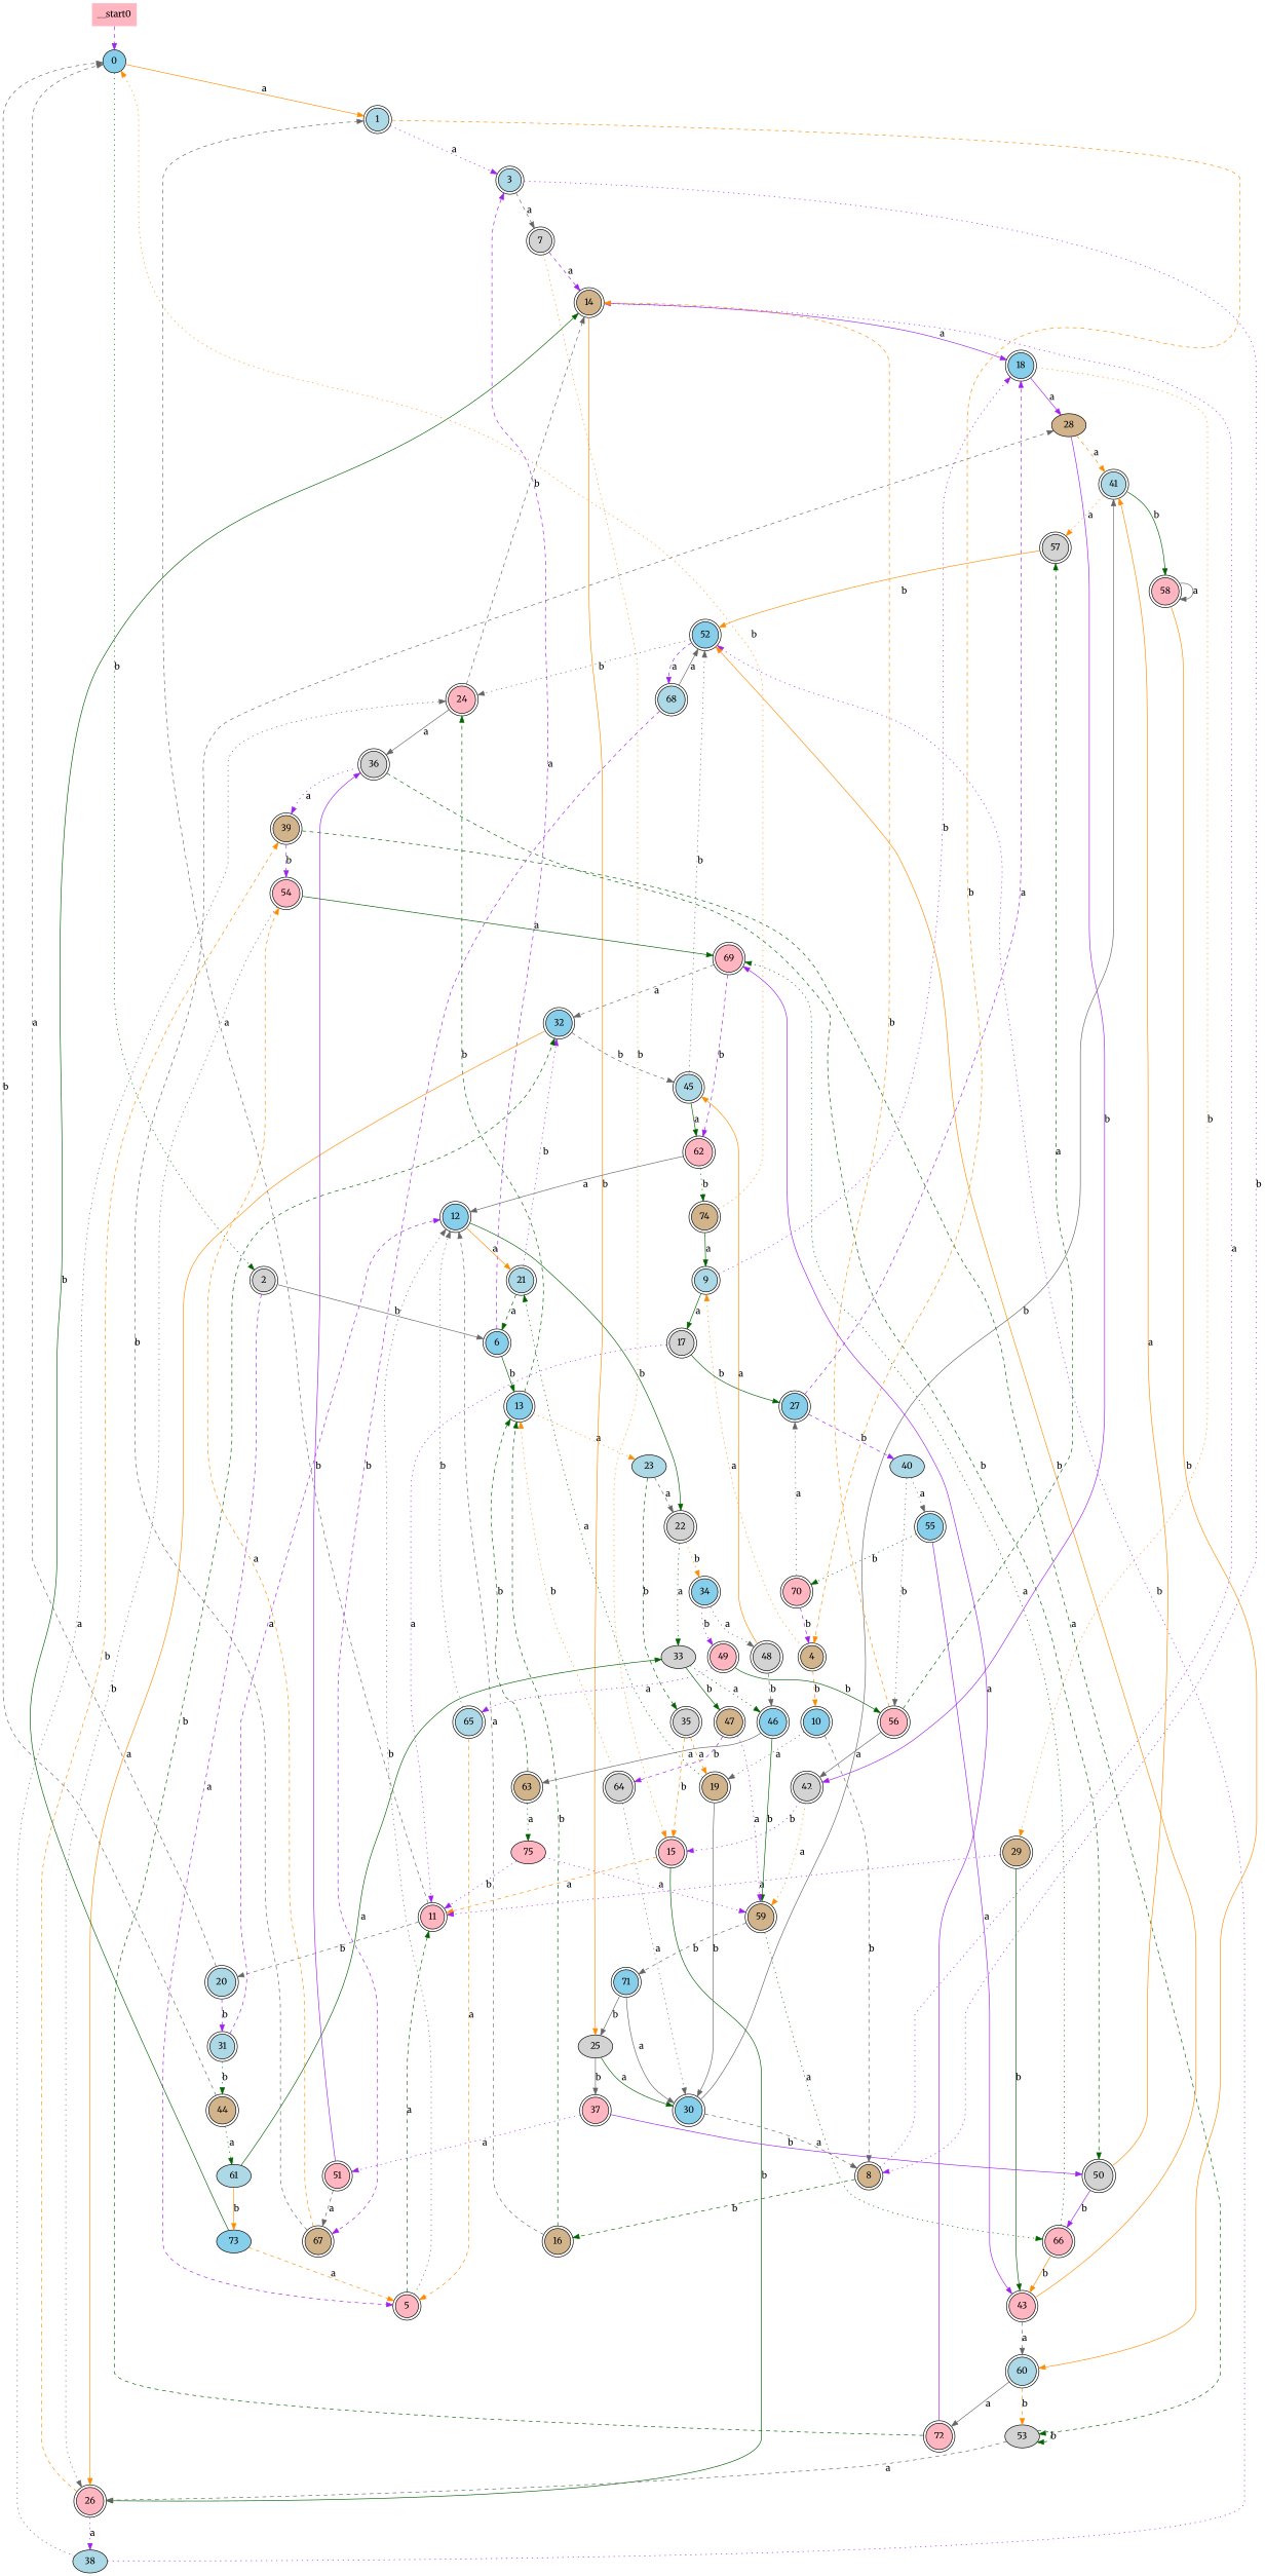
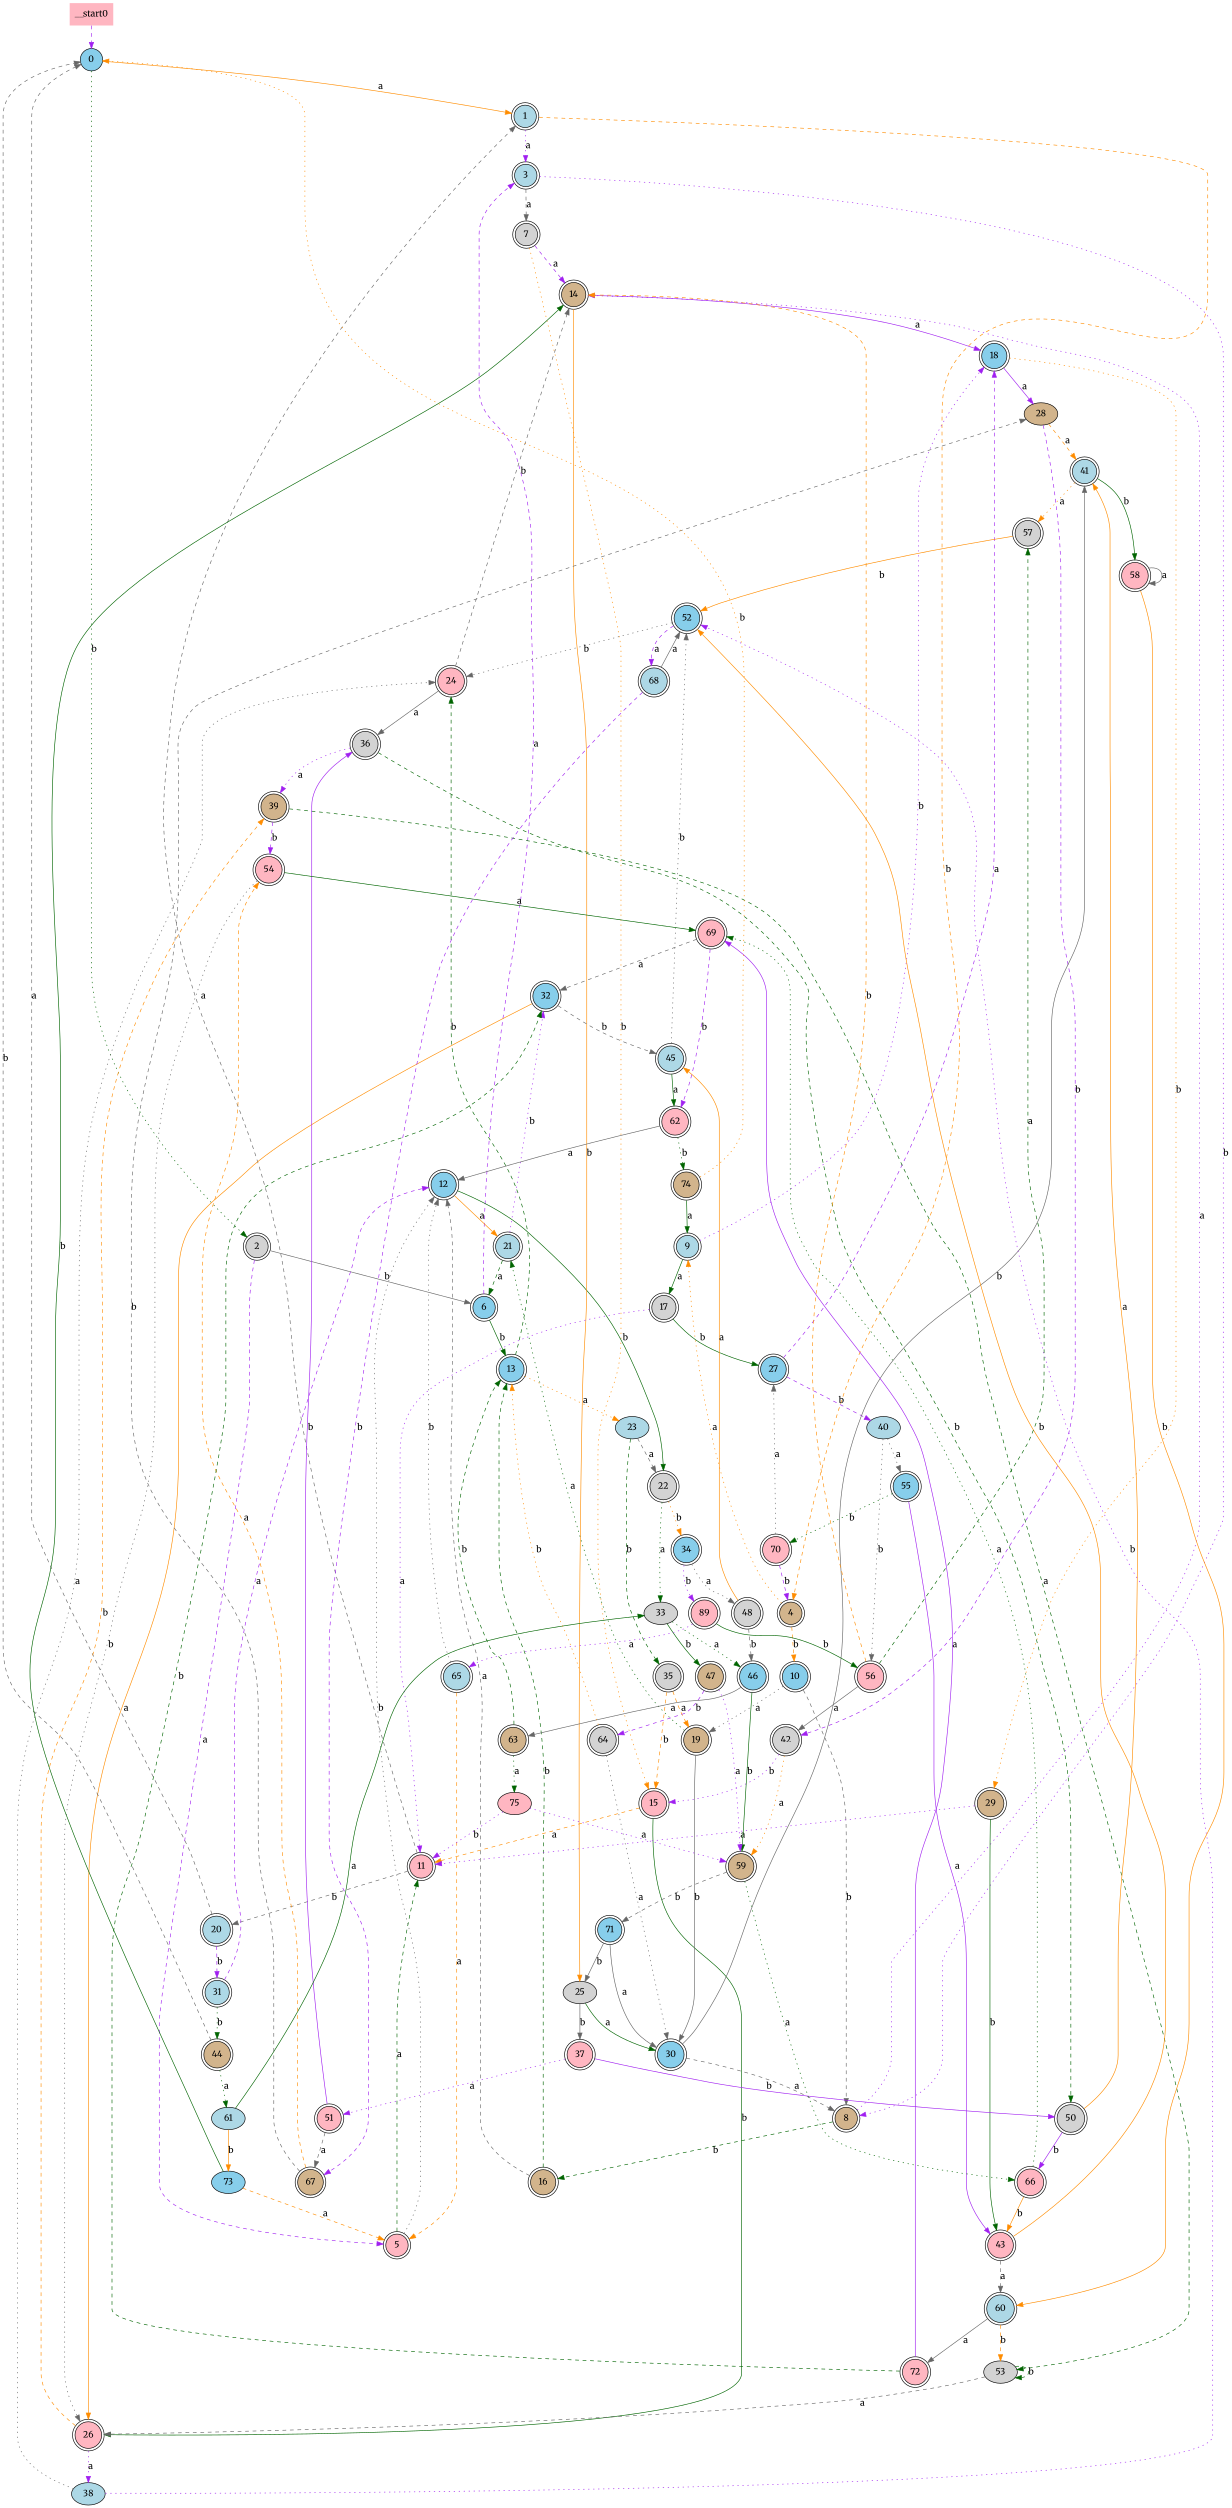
  digraph {
    fontname=Merriweather
    node [fillcolor=lightpink fontname=Merriweather shape=doublecircle style=filled]
    edge [color=gray40 fontname=Merriweather style=dashed]
    __start0 [shape=none]
    0 [fillcolor=skyblue shape=circle]
    1 [fillcolor=lightblue]
    2 [fillcolor=lightgrey]
    3 [fillcolor=lightblue]
    4 [fillcolor=tan]
    5
    6 [fillcolor=skyblue]
    7 [fillcolor=lightgrey]
    8 [fillcolor=tan]
    9 [fillcolor=lightblue]
    10 [fillcolor=skyblue]
    11
    12 [fillcolor=skyblue]
    13 [fillcolor=skyblue]
    14 [fillcolor=tan]
    15
    16 [fillcolor=tan]
    17 [fillcolor=lightgrey]
    18 [fillcolor=skyblue]
    19 [fillcolor=tan]
    20 [fillcolor=lightblue]
    21 [fillcolor=lightblue]
    22 [fillcolor=lightgrey]
    23 [fillcolor=lightblue shape=""]
    24
    25 [fillcolor=lightgrey shape=""]
    26
    27 [fillcolor=skyblue]
    28 [fillcolor=tan shape=""]
    29 [fillcolor=tan]
    30 [fillcolor=skyblue]
    31 [fillcolor=lightblue]
    32 [fillcolor=skyblue]
    33 [fillcolor=lightgrey shape=""]
    34 [fillcolor=skyblue]
    35 [fillcolor=lightgrey]
    36 [fillcolor=lightgrey]
    37
    38 [fillcolor=lightblue shape=""]
    39 [fillcolor=tan]
    40 [fillcolor=lightblue shape=""]
    41 [fillcolor=lightblue]
    42 [fillcolor=lightgrey]
    43
    44 [fillcolor=tan]
    45 [fillcolor=lightblue]
    46 [fillcolor=skyblue]
    47 [fillcolor=tan]
    48 [fillcolor=lightgrey]
-   49
+   49 [label=89]
    50 [fillcolor=lightgrey]
    51
    52 [fillcolor=skyblue]
    53 [fillcolor=lightgrey shape=""]
    54
    55 [fillcolor=skyblue]
    56
    57 [fillcolor=lightgrey]
    58
    59 [fillcolor=tan]
    60 [fillcolor=lightblue]
    61 [fillcolor=lightblue shape=""]
    62
    63 [fillcolor=tan]
    64 [fillcolor=lightgrey]
    65 [fillcolor=lightblue]
    66
    67 [fillcolor=tan]
    68 [fillcolor=lightblue]
    69
    70
    71 [fillcolor=skyblue]
    72
    73 [fillcolor=skyblue shape=""]
    74 [fillcolor=tan]
    75 [shape=""]
    __start0 -> 0 [color=purple]
    0 -> 1 [color=darkorange label=a style=solid]
    0 -> 2 [color=darkgreen label=b style=dotted]
    1 -> 3 [color=purple label=a style=dotted]
    1 -> 4 [color=darkorange label=b]
    2 -> 5 [color=purple label=a]
    2 -> 6 [label=b style=solid]
    3 -> 7 [label=a]
    3 -> 8 [color=purple label=b style=dotted]
    4 -> 9 [color=darkorange label=a style=dotted]
    4 -> 10 [color=darkorange label=b]
    5 -> 11 [color=darkgreen label=a]
    5 -> 12 [label=b style=dotted]
    6 -> 3 [color=purple label=a]
    6 -> 13 [color=darkgreen label=b style=solid]
    7 -> 14 [color=purple label=a]
    7 -> 15 [color=darkorange label=b style=dotted]
    8 -> 14 [color=purple label=a style=dotted]
    8 -> 16 [color=darkgreen label=b]
    9 -> 17 [color=darkgreen label=a style=solid]
    9 -> 18 [color=purple label=b style=dotted]
    10 -> 8 [label=b]
    10 -> 19 [label=a style=dotted]
    11 -> 1 [label=a]
    11 -> 20 [label=b]
    12 -> 21 [color=darkorange label=a style=solid]
    12 -> 22 [color=darkgreen label=b style=solid]
    13 -> 23 [color=darkorange label=a style=dotted]
    13 -> 24 [color=darkgreen label=b]
    14 -> 18 [color=purple label=a style=solid]
    14 -> 25 [color=darkorange label=b style=solid]
    15 -> 11 [color=darkorange label=a]
    15 -> 26 [color=darkgreen label=b style=solid]
    16 -> 12 [label=a]
    16 -> 13 [color=darkgreen label=b]
    17 -> 11 [color=purple label=a style=dotted]
    17 -> 27 [color=darkgreen label=b style=solid]
    18 -> 28 [color=purple label=a style=solid]
    18 -> 29 [color=darkorange label=b style=dotted]
    19 -> 21 [color=darkgreen label=a style=dotted]
    19 -> 30 [label=b style=solid]
    20 -> 0 [label=a]
    20 -> 31 [color=purple label=b]
    21 -> 6 [color=darkgreen label=a]
    21 -> 32 [color=purple label=b style=dotted]
    22 -> 33 [color=darkgreen label=a style=dotted]
    22 -> 34 [color=darkorange label=b style=dotted]
    23 -> 22 [label=a]
    23 -> 35 [color=darkgreen label=b]
    24 -> 14 [label=b]
    24 -> 36 [label=a style=solid]
    25 -> 30 [color=darkgreen label=a style=solid]
    25 -> 37 [label=b style=solid]
    26 -> 38 [color=purple label=a style=dotted]
    26 -> 39 [color=darkorange label=b]
    27 -> 18 [color=purple label=a]
    27 -> 40 [color=purple label=b]
    28 -> 41 [color=darkorange label=a]
-   28 -> 42 [color=purple label=b style=solid]
+   28 -> 42 [color=purple label=b]
    29 -> 11 [color=purple label=a style=dotted]
    29 -> 43 [color=darkgreen label=b style=solid]
    30 -> 8 [label=a]
    30 -> 41 [label=b style=solid]
    31 -> 12 [color=purple label=a]
    31 -> 44 [color=darkgreen label=b style=dotted]
    32 -> 26 [color=darkorange label=a style=solid]
    32 -> 45 [label=b]
    33 -> 46 [color=darkgreen label=a style=dotted]
    33 -> 47 [color=darkgreen label=b style=solid]
    34 -> 48 [label=a style=dotted]
    34 -> 49 [color=purple label=b style=dotted]
    35 -> 15 [color=darkorange label=b]
    35 -> 19 [color=darkorange label=a]
    36 -> 39 [color=purple label=a style=dotted]
    36 -> 50 [color=darkgreen label=b]
    37 -> 50 [color=purple label=b style=solid]
    37 -> 51 [color=purple label=a style=dotted]
    38 -> 24 [label=a style=dotted]
    38 -> 52 [color=purple label=b style=dotted]
    39 -> 53 [color=darkgreen label=a]
    39 -> 54 [color=purple label=b]
    40 -> 55 [label=a style=dotted]
    40 -> 56 [label=b style=dotted]
    41 -> 57 [color=darkorange label=a style=dotted]
    41 -> 58 [color=darkgreen label=b style=solid]
    42 -> 15 [color=purple label=b style=dotted]
    42 -> 59 [color=darkorange label=a style=dotted]
    43 -> 52 [color=darkorange label=b style=solid]
    43 -> 60 [label=a]
    44 -> 0 [label=b]
    44 -> 61 [color=darkgreen label=a style=dotted]
    45 -> 52 [label=b style=dotted]
    45 -> 62 [color=darkgreen label=a style=solid]
    46 -> 59 [color=darkgreen label=b style=solid]
    46 -> 63 [label=a style=solid]
    47 -> 59 [color=purple label=a style=dotted]
    47 -> 64 [color=purple label=b]
    48 -> 45 [color=darkorange label=a style=solid]
    48 -> 46 [label=b]
    49 -> 56 [color=darkgreen label=b style=solid]
    49 -> 65 [color=purple label=a style=dotted]
    50 -> 41 [color=darkorange label=a style=solid]
    50 -> 66 [color=purple label=b style=solid]
    51 -> 36 [color=purple label=b style=solid]
    51 -> 67 [label=a]
    52 -> 24 [label=b style=dotted]
    52 -> 68 [color=purple label=a]
    53 -> 26 [label=a]
    53 -> 53 [color=darkgreen label=b]
    54 -> 26 [label=b style=dotted]
    54 -> 69 [color=darkgreen label=a style=solid]
    55 -> 43 [color=purple label=a style=solid]
    55 -> 70 [color=darkgreen label=b style=dotted]
    56 -> 14 [color=darkorange label=b]
    56 -> 42 [label=a style=solid]
    56 -> 57 [color=darkgreen label=a]
    57 -> 52 [color=darkorange label=b style=solid]
    58 -> 58 [label=a style=solid]
    58 -> 60 [color=darkorange label=b style=solid]
    59 -> 66 [color=darkgreen label=a style=dotted]
    59 -> 71 [label=b]
    60 -> 53 [color=darkorange label=b]
    60 -> 72 [label=a style=solid]
    61 -> 33 [color=darkgreen label=a style=solid]
    61 -> 73 [color=darkorange label=b style=solid]
    62 -> 12 [label=a style=solid]
    62 -> 74 [color=darkgreen label=b style=dotted]
    63 -> 13 [color=darkgreen label=b]
    63 -> 75 [color=darkgreen label=a style=dotted]
    64 -> 13 [color=darkorange label=b style=dotted]
    64 -> 30 [label=a style=dotted]
    65 -> 5 [color=darkorange label=a]
    65 -> 12 [label=b style=dotted]
    66 -> 43 [color=darkorange label=b style=solid]
    66 -> 69 [color=darkgreen label=a style=dotted]
    67 -> 28 [label=b]
    67 -> 54 [color=darkorange label=a]
    68 -> 52 [label=a style=solid]
    68 -> 67 [color=purple label=b]
    69 -> 32 [label=a]
    69 -> 62 [color=purple label=b]
    70 -> 4 [color=purple label=b]
    70 -> 27 [label=a style=dotted]
    71 -> 25 [label=b style=solid]
    71 -> 30 [label=a style=solid]
    72 -> 32 [color=darkgreen label=b]
    72 -> 69 [color=purple label=a style=solid]
    73 -> 5 [color=darkorange label=a]
    73 -> 14 [color=darkgreen label=b style=solid]
    74 -> 0 [color=darkorange label=b style=dotted]
    74 -> 9 [color=darkgreen label=a style=solid]
    75 -> 11 [color=purple label=b style=dotted]
    75 -> 59 [color=purple label=a style=dotted]
  }
